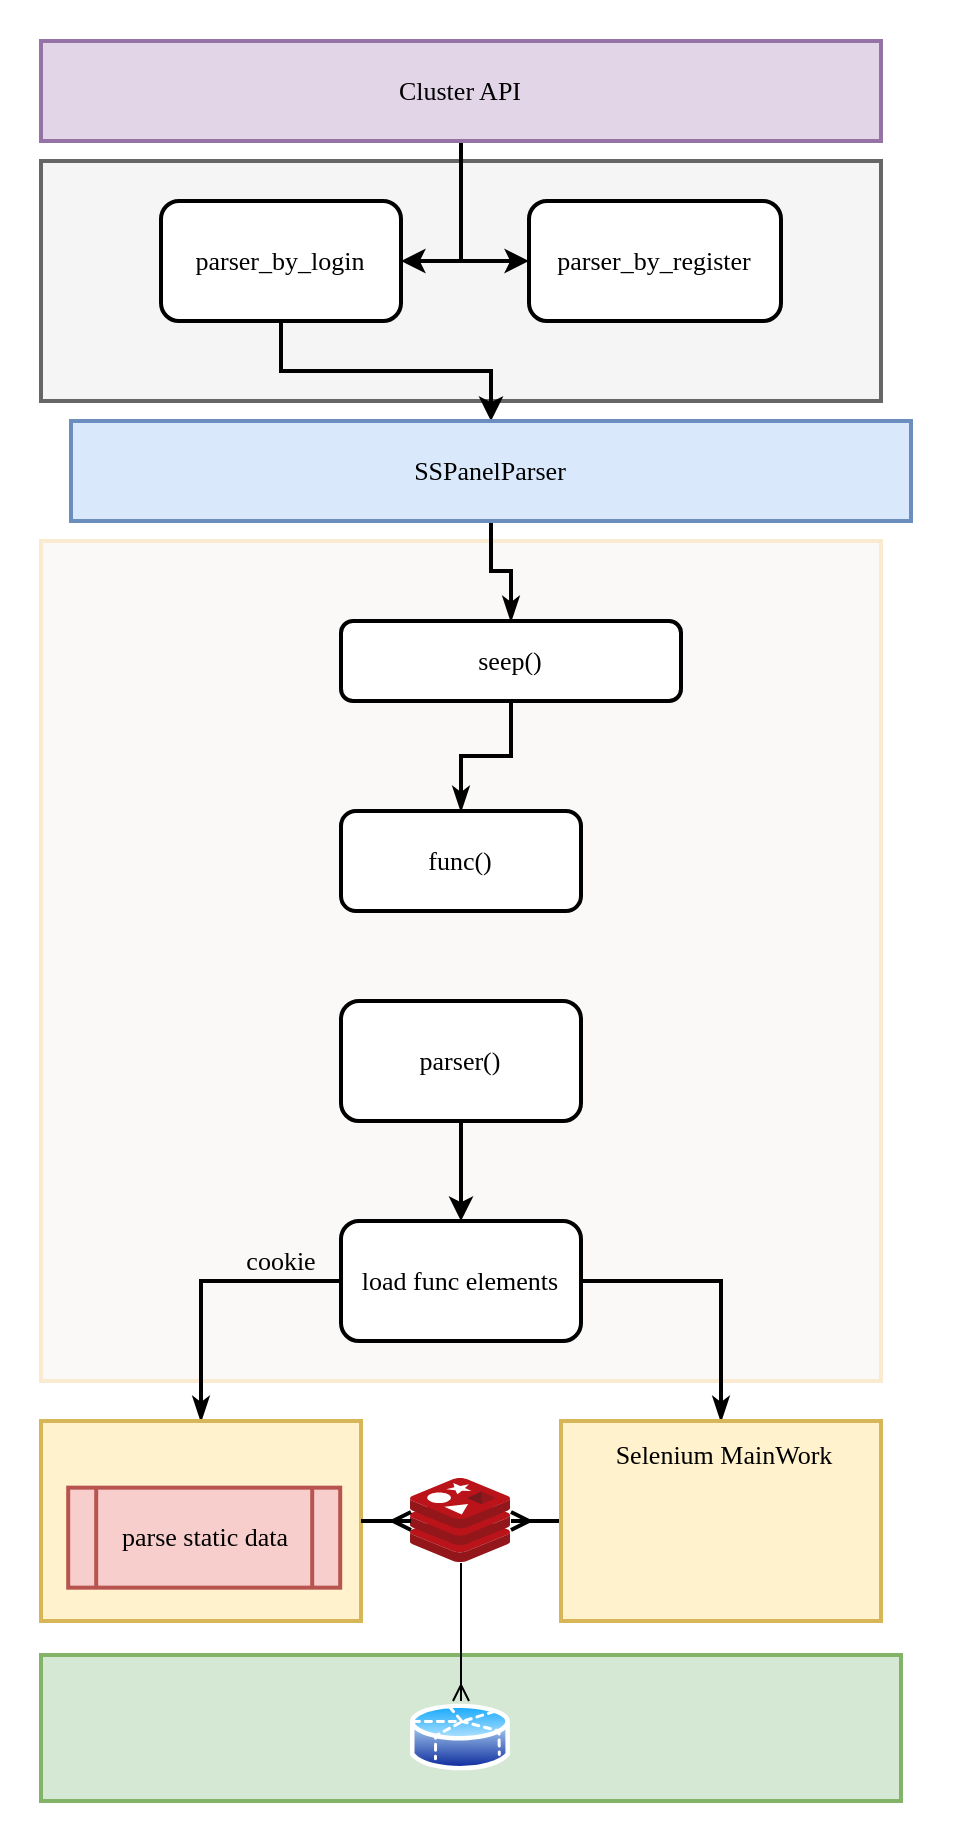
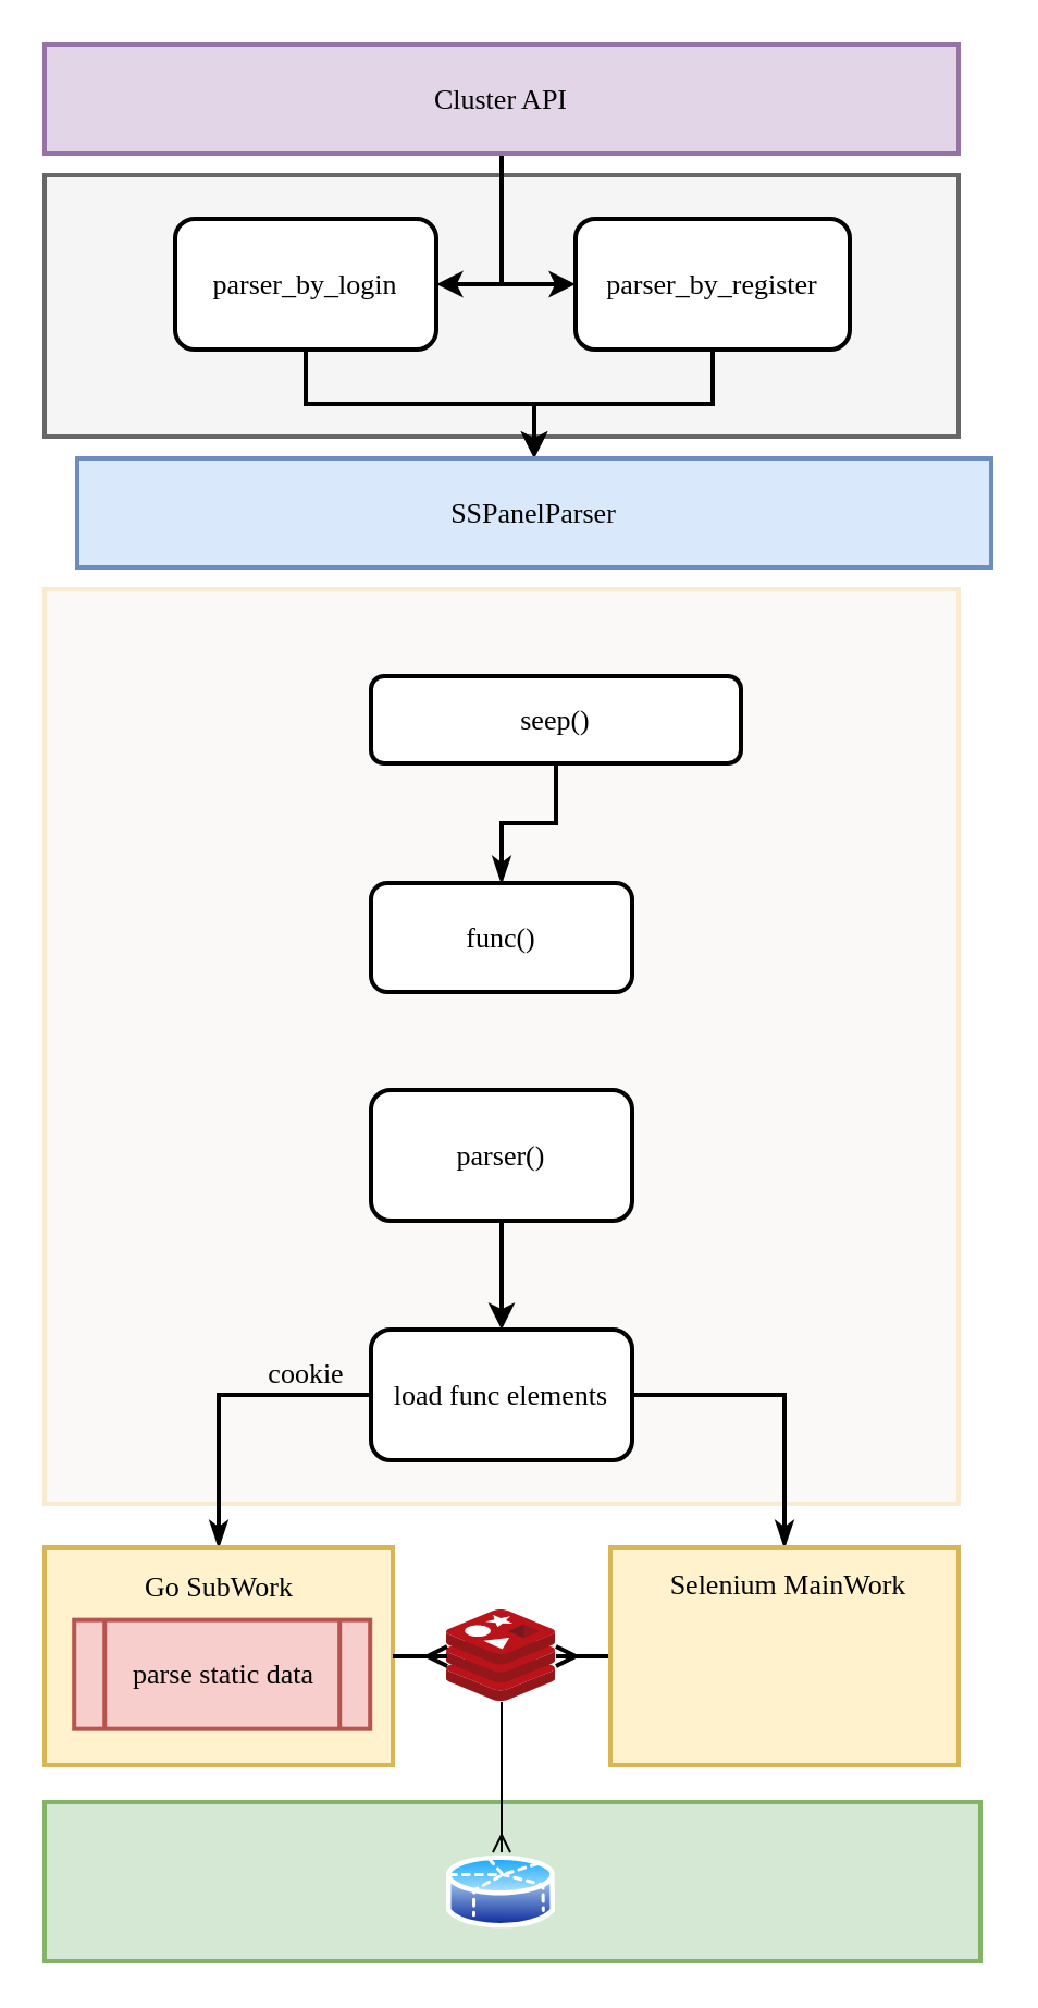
  <mxCell id="0" />
  <mxCell id="1" parent="0" />
  <mxCell id="2" value="" style="rounded=0;whiteSpace=wrap;html=1;fontFamily=Comic Sans MS;fontSize=13;strokeColor=#82b366;strokeWidth=2;fillColor=#d5e8d4;" vertex="1" parent="1"><mxGeometry x="20" y="827" width="430" height="73" as="geometry" /></mxCell>
  <mxCell id="3" value="" style="rounded=0;whiteSpace=wrap;html=1;fontFamily=Comic Sans MS;fontSize=13;strokeWidth=2;fillColor=#FAF9F8;strokeColor=#FAEACF;" vertex="1" parent="1"><mxGeometry x="20" y="270" width="420" height="420" as="geometry" /></mxCell>
  <mxCell id="4" value="" style="rounded=0;whiteSpace=wrap;html=1;fontFamily=Comic Sans MS;fontSize=13;strokeColor=#666666;strokeWidth=2;fillColor=#f5f5f5;fontColor=#333333;" vertex="1" parent="1"><mxGeometry x="20" y="80" width="420" height="120" as="geometry" /></mxCell>
  <mxCell id="5" style="edgeStyle=orthogonalEdgeStyle;rounded=0;orthogonalLoop=1;jettySize=auto;html=1;entryX=1;entryY=0.5;entryDx=0;entryDy=0;fontFamily=Comic Sans MS;fontSize=13;strokeWidth=2;" edge="1" parent="1" source="7" target="9"><mxGeometry relative="1" as="geometry" /></mxCell>
  <mxCell id="6" style="edgeStyle=orthogonalEdgeStyle;rounded=0;orthogonalLoop=1;jettySize=auto;html=1;entryX=0;entryY=0.5;entryDx=0;entryDy=0;fontFamily=Comic Sans MS;fontSize=13;strokeWidth=2;" edge="1" parent="1" source="7" target="11"><mxGeometry relative="1" as="geometry" /></mxCell>
  <mxCell id="7" value="Cluster API" style="rounded=0;whiteSpace=wrap;html=1;fontFamily=Comic Sans MS;fontSize=13;strokeWidth=2;fillColor=#e1d5e7;strokeColor=#9673a6;" vertex="1" parent="1"><mxGeometry x="20" y="20" width="420" height="50" as="geometry" /></mxCell>
  <mxCell id="8" value="" style="edgeStyle=orthogonalEdgeStyle;rounded=0;orthogonalLoop=1;jettySize=auto;html=1;fontFamily=Comic Sans MS;fontSize=13;strokeWidth=2;" edge="1" parent="1" source="9" target="13"><mxGeometry relative="1" as="geometry" /></mxCell>
  <mxCell id="9" value="parser_by_login" style="rounded=1;whiteSpace=wrap;html=1;fontFamily=Comic Sans MS;fontSize=13;strokeWidth=2;" vertex="1" parent="1"><mxGeometry x="80" y="100" width="120" height="60" as="geometry" /></mxCell>
+ <mxCell id="10" value="" style="edgeStyle=orthogonalEdgeStyle;rounded=0;orthogonalLoop=1;jettySize=auto;html=1;fontFamily=Comic Sans MS;fontSize=13;strokeWidth=2;" edge="1" parent="1" source="11" target="13"><mxGeometry relative="1" as="geometry" /></mxCell>
  <mxCell id="11" value="parser_by_register" style="rounded=1;whiteSpace=wrap;html=1;fontFamily=Comic Sans MS;fontSize=13;strokeWidth=2;" vertex="1" parent="1"><mxGeometry x="264" y="100" width="126" height="60" as="geometry" /></mxCell>
- <mxCell id="12" value="" style="edgeStyle=orthogonalEdgeStyle;rounded=0;orthogonalLoop=1;jettySize=auto;html=1;fontSize=13;endArrow=classicThin;endFill=1;fontFamily=Comic Sans MS;strokeWidth=2;" edge="1" parent="1" source="13" target="29"><mxGeometry relative="1" as="geometry" /></mxCell>
  <mxCell id="13" value="SSPanelParser" style="rounded=0;whiteSpace=wrap;html=1;fontFamily=Comic Sans MS;fontSize=13;strokeWidth=2;fillColor=#dae8fc;strokeColor=#6c8ebf;" vertex="1" parent="1"><mxGeometry x="35" y="210" width="420" height="50" as="geometry" /></mxCell>
  <mxCell id="14" value="func()" style="rounded=1;whiteSpace=wrap;html=1;fontFamily=Comic Sans MS;fontSize=13;strokeWidth=2;" vertex="1" parent="1"><mxGeometry x="170" y="405" width="120" height="50" as="geometry" /></mxCell>
  <mxCell id="15" value="" style="edgeStyle=orthogonalEdgeStyle;rounded=0;orthogonalLoop=1;jettySize=auto;html=1;fontFamily=Comic Sans MS;fontSize=13;strokeWidth=2;" edge="1" parent="1" source="16" target="19"><mxGeometry relative="1" as="geometry" /></mxCell>
  <mxCell id="16" value="parser()" style="whiteSpace=wrap;html=1;rounded=1;fontFamily=Comic Sans MS;fontSize=13;strokeWidth=2;" vertex="1" parent="1"><mxGeometry x="170" y="500" width="120" height="60" as="geometry" /></mxCell>
  <mxCell id="17" style="edgeStyle=orthogonalEdgeStyle;rounded=0;orthogonalLoop=1;jettySize=auto;html=1;entryX=0.5;entryY=0;entryDx=0;entryDy=0;fontFamily=Comic Sans MS;fontSize=13;endArrow=classicThin;endFill=1;strokeWidth=2;" edge="1" parent="1" source="19" target="21"><mxGeometry relative="1" as="geometry"><Array as="points"><mxPoint x="100" y="640" /></Array></mxGeometry></mxCell>
  <mxCell id="18" style="edgeStyle=orthogonalEdgeStyle;rounded=0;orthogonalLoop=1;jettySize=auto;html=1;entryX=0.5;entryY=0;entryDx=0;entryDy=0;fontFamily=Comic Sans MS;fontSize=13;endArrow=classicThin;endFill=1;strokeWidth=2;" edge="1" parent="1" source="19" target="31"><mxGeometry relative="1" as="geometry"><Array as="points"><mxPoint x="360" y="640" /></Array></mxGeometry></mxCell>
  <mxCell id="19" value="load func elements" style="whiteSpace=wrap;html=1;rounded=1;fontFamily=Comic Sans MS;fontSize=13;strokeWidth=2;" vertex="1" parent="1"><mxGeometry x="170" y="610" width="120" height="60" as="geometry" /></mxCell>
  <mxCell id="20" value="" style="group;fontFamily=Comic Sans MS;fontSize=13;strokeWidth=2;" vertex="1" connectable="0" parent="1"><mxGeometry x="20" y="710" width="160" height="100" as="geometry" /></mxCell>
  <mxCell id="21" value="" style="rounded=0;whiteSpace=wrap;html=1;fillColor=#fff2cc;strokeColor=#d6b656;fontFamily=Comic Sans MS;fontSize=13;strokeWidth=2;" vertex="1" parent="20"><mxGeometry width="160" height="100" as="geometry" /></mxCell>
+ <mxCell id="22" value="Go SubWork" style="text;html=1;align=center;verticalAlign=middle;resizable=0;points=[];autosize=1;fontFamily=Comic Sans MS;fontSize=13;strokeWidth=2;" vertex="1" parent="20"><mxGeometry x="35" y="8.333" width="90" height="20" as="geometry" /></mxCell>
  <mxCell id="23" value="&lt;span style=&quot;font-size: 13px;&quot;&gt;parse static data&lt;/span&gt;" style="shape=process;whiteSpace=wrap;html=1;backgroundOutline=1;strokeColor=#b85450;fontSize=13;fillColor=#f8cecc;fontFamily=Comic Sans MS;strokeWidth=2;" vertex="1" parent="20"><mxGeometry x="13.6" y="33.333" width="136" height="50" as="geometry" /></mxCell>
  <mxCell id="24" value="cookie" style="text;html=1;align=center;verticalAlign=middle;resizable=0;points=[];autosize=1;strokeColor=none;fontSize=13;fontFamily=Comic Sans MS;strokeWidth=2;" vertex="1" parent="1"><mxGeometry x="115" y="620" width="50" height="20" as="geometry" /></mxCell>
  <mxCell id="25" style="edgeStyle=orthogonalEdgeStyle;rounded=0;orthogonalLoop=1;jettySize=auto;html=1;fontFamily=Comic Sans MS;fontSize=13;endArrow=ERmany;endFill=0;strokeWidth=1;" edge="1" parent="1" source="26" target="27"><mxGeometry relative="1" as="geometry" /></mxCell>
  <mxCell id="26" value="" style="aspect=fixed;html=1;points=[];align=center;image;fontSize=13;image=img/lib/mscae/Cache_Redis_Product.svg;strokeColor=#000000;fontFamily=Comic Sans MS;strokeWidth=2;" vertex="1" parent="1"><mxGeometry x="205" y="739" width="50" height="42" as="geometry" /></mxCell>
  <mxCell id="27" value="" style="aspect=fixed;perimeter=ellipsePerimeter;html=1;align=center;shadow=0;dashed=0;spacingTop=3;image;image=img/lib/active_directory/database_partition_5.svg;fontSize=13;strokeColor=#000000;fontFamily=Comic Sans MS;strokeWidth=2;" vertex="1" parent="1"><mxGeometry x="205" y="850" width="50" height="37" as="geometry" /></mxCell>
  <mxCell id="28" value="" style="edgeStyle=orthogonalEdgeStyle;rounded=0;orthogonalLoop=1;jettySize=auto;html=1;fontSize=13;endArrow=classicThin;endFill=1;fontFamily=Comic Sans MS;strokeWidth=2;" edge="1" parent="1" source="29" target="14"><mxGeometry relative="1" as="geometry" /></mxCell>
  <mxCell id="29" value="seep()" style="whiteSpace=wrap;html=1;rounded=1;fontFamily=Comic Sans MS;fontSize=13;strokeWidth=2;" vertex="1" parent="1"><mxGeometry x="170" y="310" width="170" height="40" as="geometry" /></mxCell>
  <mxCell id="30" style="edgeStyle=orthogonalEdgeStyle;rounded=0;orthogonalLoop=1;jettySize=auto;html=1;fontFamily=Comic Sans MS;fontSize=13;endArrow=ERmany;endFill=0;strokeWidth=2;" edge="1" parent="1" source="31" target="26"><mxGeometry relative="1" as="geometry" /></mxCell>
  <mxCell id="31" value="" style="rounded=0;whiteSpace=wrap;html=1;fillColor=#fff2cc;strokeColor=#d6b656;fontFamily=Comic Sans MS;fontSize=13;strokeWidth=2;" vertex="1" parent="1"><mxGeometry x="280" y="710" width="160" height="100" as="geometry" /></mxCell>
  <mxCell id="32" value="&lt;span style=&quot;color: rgb(0 , 0 , 0) ; font-family: &amp;#34;comic sans ms&amp;#34; ; font-size: 13px ; font-style: normal ; font-weight: 400 ; letter-spacing: normal ; text-indent: 0px ; text-transform: none ; word-spacing: 0px ; display: inline ; float: none&quot;&gt;Selenium MainWork&lt;/span&gt;" style="text;whiteSpace=wrap;html=1;fontSize=13;fontFamily=Comic Sans MS;align=center;" vertex="1" parent="1"><mxGeometry x="286.6" y="713.33" width="150" height="30" as="geometry" /></mxCell>
  <mxCell id="33" style="edgeStyle=orthogonalEdgeStyle;rounded=0;orthogonalLoop=1;jettySize=auto;html=1;fontFamily=Comic Sans MS;fontSize=13;endArrow=ERmany;endFill=0;strokeWidth=2;" edge="1" parent="1" source="21" target="26"><mxGeometry relative="1" as="geometry" /></mxCell>
